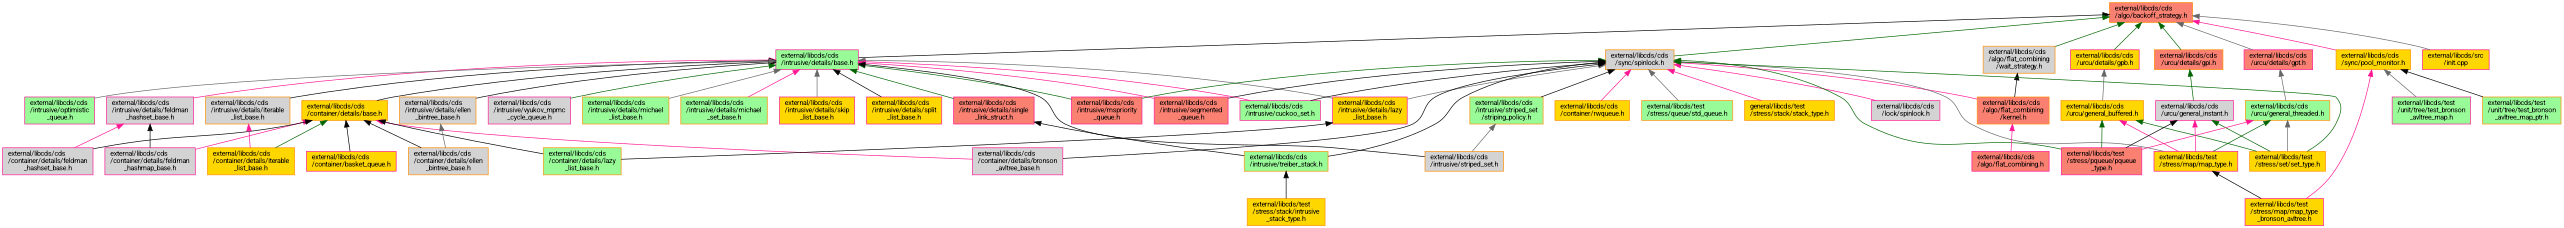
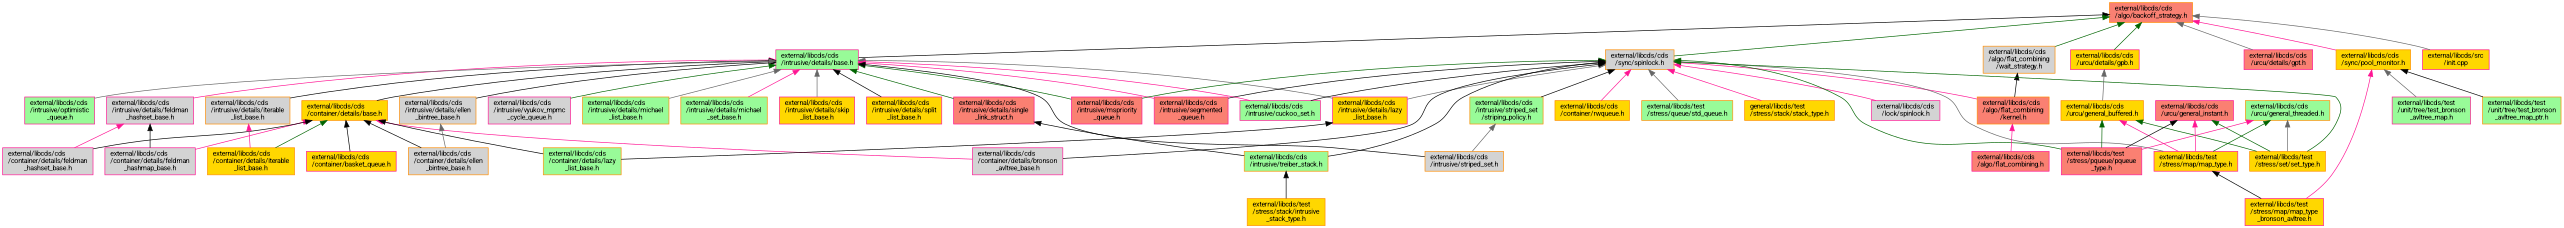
  digraph {
    fontname=Roboto
    node [color=darkorange fillcolor=gold fontname=Roboto fontsize=10 shape=box style=filled]
    edge [color=black dir=back fontname=Roboto fontsize=10 labelfontname=Helvetica labelfontsize=10 style=solid]
    n1 [fillcolor=salmon fontcolor=black height=0.2 label="external/libcds/cds\l/algo/backoff_strategy.h" width=0.4]
    n2 [fillcolor=lightgrey height=0.2 label="external/libcds/cds\l/algo/flat_combining\l/wait_strategy.h" width=0.4]
    n3 [color=deeppink fillcolor=palegreen height=0.2 label="external/libcds/cds\l/intrusive/details/base.h" width=0.4]
    n4 [height=0.2 label="external/libcds/cds\l/sync/pool_monitor.h" width=0.4]
    n5 [fillcolor=lightgrey height=0.2 label="external/libcds/cds\l/sync/spinlock.h" width=0.4]
    n6 [color=deeppink height=0.2 label="external/libcds/cds\l/urcu/details/gpb.h" width=0.4]
-   n7 [fillcolor=salmon height=0.2 label="external/libcds/cds\l/urcu/details/gpi.h" width=0.4]
    n8 [color=deeppink fillcolor=salmon height=0.2 label="external/libcds/cds\l/urcu/details/gpt.h" width=0.4]
    n9 [color=deeppink height=0.2 label="external/libcds/src\l/init.cpp" width=0.4]
    n10 [fillcolor=salmon height=0.2 label="external/libcds/cds\l/algo/flat_combining\l/kernel.h" width=0.4]
    n11 [height=0.2 label="external/libcds/cds\l/container/details/base.h" width=0.4]
    n12 [color=deeppink fillcolor=palegreen height=0.2 label="external/libcds/cds\l/intrusive/cuckoo_set.h" width=0.4]
    n13 [fillcolor=lightgrey height=0.2 label="external/libcds/cds\l/intrusive/details/ellen\l_bintree_base.h" width=0.4]
    n14 [color=deeppink fillcolor=lightgrey height=0.2 label="external/libcds/cds\l/intrusive/details/feldman\l_hashset_base.h" width=0.4]
    n15 [fillcolor=lightgrey height=0.2 label="external/libcds/cds\l/intrusive/details/iterable\l_list_base.h" width=0.4]
    n16 [color=deeppink height=0.2 label="external/libcds/cds\l/intrusive/details/lazy\l_list_base.h" width=0.4]
    n17 [fillcolor=palegreen height=0.2 label="external/libcds/cds\l/intrusive/details/michael\l_list_base.h" width=0.4]
    n18 [fillcolor=palegreen height=0.2 label="external/libcds/cds\l/intrusive/details/michael\l_set_base.h" width=0.4]
    n19 [color=deeppink fillcolor=salmon height=0.2 label="external/libcds/cds\l/intrusive/details/single\l_link_struct.h" width=0.4]
    n20 [color=deeppink height=0.2 label="external/libcds/cds\l/intrusive/details/skip\l_list_base.h" width=0.4]
    n21 [color=deeppink height=0.2 label="external/libcds/cds\l/intrusive/details/split\l_list_base.h" width=0.4]
    n22 [color=deeppink fillcolor=salmon height=0.2 label="external/libcds/cds\l/intrusive/mspriority\l_queue.h" width=0.4]
    n23 [color=deeppink fillcolor=palegreen height=0.2 label="external/libcds/cds\l/intrusive/optimistic\l_queue.h" width=0.4]
    n24 [color=deeppink fillcolor=salmon height=0.2 label="external/libcds/cds\l/intrusive/segmented\l_queue.h" width=0.4]
    n25 [fillcolor=lightgrey height=0.2 label="external/libcds/cds\l/intrusive/striped_set.h" width=0.4]
    n26 [color=deeppink fillcolor=lightgrey height=0.2 label="external/libcds/cds\l/intrusive/vyukov_mpmc\l_cycle_queue.h" width=0.4]
    n27 [color=deeppink height=0.2 label="external/libcds/test\l/stress/map/map_type\l_bronson_avltree.h" width=0.4]
    n28 [color=deeppink fillcolor=palegreen height=0.2 label="external/libcds/test\l/unit/tree/test_bronson\l_avltree_map.h" width=0.4]
    n29 [fillcolor=palegreen height=0.2 label="external/libcds/test\l/unit/tree/test_bronson\l_avltree_map_ptr.h" width=0.4]
    n30 [color=deeppink fillcolor=lightgrey height=0.2 label="external/libcds/cds\l/container/details/bronson\l_avltree_base.h" width=0.4]
    n31 [fillcolor=palegreen height=0.2 label="external/libcds/cds\l/intrusive/treiber_stack.h" width=0.4]
    n32 [height=0.2 label="external/libcds/cds\l/container/rwqueue.h" width=0.4]
    n33 [fillcolor=palegreen height=0.2 label="external/libcds/cds\l/intrusive/striped_set\l/striping_policy.h" width=0.4]
    n34 [color=deeppink fillcolor=lightgrey height=0.2 label="external/libcds/cds\l/lock/spinlock.h" width=0.4]
    n35 [color=deeppink height=0.2 label="external/libcds/test\l/stress/map/map_type.h" width=0.4]
    n36 [color=deeppink fillcolor=salmon height=0.2 label="external/libcds/test\l/stress/pqueue/pqueue\l_type.h" width=0.4]
    n37 [fillcolor=palegreen height=0.2 label="external/libcds/test\l/stress/queue/std_queue.h" width=0.4]
    n38 [height=0.2 label="external/libcds/test\l/stress/set/set_type.h" width=0.4]
    n39 [height=0.2 label="general/libcds/test\l/stress/stack/stack_type.h" width=0.4]
    n40 [height=0.2 label="external/libcds/cds\l/urcu/general_buffered.h" width=0.4]
-   n41 [color=deeppink fillcolor=lightgrey height=0.2 label="external/libcds/cds\l/urcu/general_instant.h" width=0.4]
+   n41 [color=deeppink fillcolor=salmon height=0.2 label="external/libcds/cds\l/urcu/general_instant.h" width=0.4]
    n42 [fillcolor=palegreen height=0.2 label="external/libcds/cds\l/urcu/general_threaded.h" width=0.4]
    n43 [color=deeppink fillcolor=salmon height=0.2 label="external/libcds/cds\l/algo/flat_combining.h" width=0.4]
    n44 [color=deeppink height=0.2 label="external/libcds/cds\l/container/basket_queue.h" width=0.4]
    n45 [fillcolor=lightgrey height=0.2 label="external/libcds/cds\l/container/details/ellen\l_bintree_base.h" width=0.4]
    n46 [color=deeppink fillcolor=lightgrey height=0.2 label="external/libcds/cds\l/container/details/feldman\l_hashmap_base.h" width=0.4]
    n47 [color=deeppink fillcolor=lightgrey height=0.2 label="external/libcds/cds\l/container/details/feldman\l_hashset_base.h" width=0.4]
    n48 [height=0.2 label="external/libcds/cds\l/container/details/iterable\l_list_base.h" width=0.4]
    n49 [fillcolor=palegreen height=0.2 label="external/libcds/cds\l/container/details/lazy\l_list_base.h" width=0.4]
    n50 [height=0.2 label="external/libcds/test\l/stress/stack/intrusive\l_stack_type.h" width=0.4]
    n1 -> n2 [color=darkgreen]
    n1 -> n3
    n1 -> n4 [color=deeppink]
    n1 -> n5 [color=darkgreen]
    n1 -> n6 [color=darkgreen]
-   n1 -> n7 [color=darkgreen]
    n1 -> n8 [color=gray40]
    n1 -> n9 [color=gray40]
    n2 -> n10
    n3 -> n11
    n3 -> n12 [color=deeppink]
    n3 -> n13
    n3 -> n14 [color=deeppink]
    n3 -> n15
    n3 -> n16 [color=gray40]
    n3 -> n17 [color=gray40]
    n3 -> n18 [color=deeppink]
    n3 -> n19 [color=darkgreen]
    n3 -> n20 [color=gray40]
    n3 -> n21
    n3 -> n22 [color=darkgreen]
    n3 -> n23 [color=gray40]
    n3 -> n24 [color=deeppink]
    n3 -> n25
    n3 -> n26 [color=darkgreen]
    n4 -> n27 [color=deeppink]
    n4 -> n28 [color=gray40]
    n4 -> n29
    n5 -> n10 [color=deeppink]
    n5 -> n12
    n5 -> n16 [color=gray40]
    n5 -> n22 [color=darkgreen]
    n5 -> n24
    n5 -> n30
    n5 -> n31
    n5 -> n32 [color=deeppink]
    n5 -> n33
    n5 -> n34 [color=deeppink]
    n5 -> n35 [color=gray40]
    n5 -> n36 [color=darkgreen]
    n5 -> n37 [color=gray40]
    n5 -> n38 [color=darkgreen]
    n5 -> n39 [color=deeppink]
    n6 -> n40 [color=gray40]
-   n7 -> n41 [color=darkgreen]
-   n8 -> n42 [color=gray40]
    n10 -> n43 [color=deeppink]
    n11 -> n30 [color=deeppink]
    n11 -> n44
    n11 -> n45
    n11 -> n46 [color=deeppink]
    n11 -> n47
    n11 -> n48 [color=darkgreen]
    n11 -> n49
    n13 -> n45 [color=gray40]
    n14 -> n46
    n14 -> n47 [color=deeppink]
    n15 -> n48 [color=deeppink]
    n16 -> n49
    n19 -> n31
    n31 -> n50
    n33 -> n25 [color=gray40]
    n35 -> n27
    n40 -> n35 [color=deeppink]
    n40 -> n36 [color=darkgreen]
    n40 -> n38 [color=darkgreen]
    n41 -> n35 [color=deeppink]
    n41 -> n36
    n41 -> n38 [color=darkgreen]
    n42 -> n35 [color=darkgreen]
    n42 -> n36 [color=deeppink]
    n42 -> n38 [color=gray40]
  }
